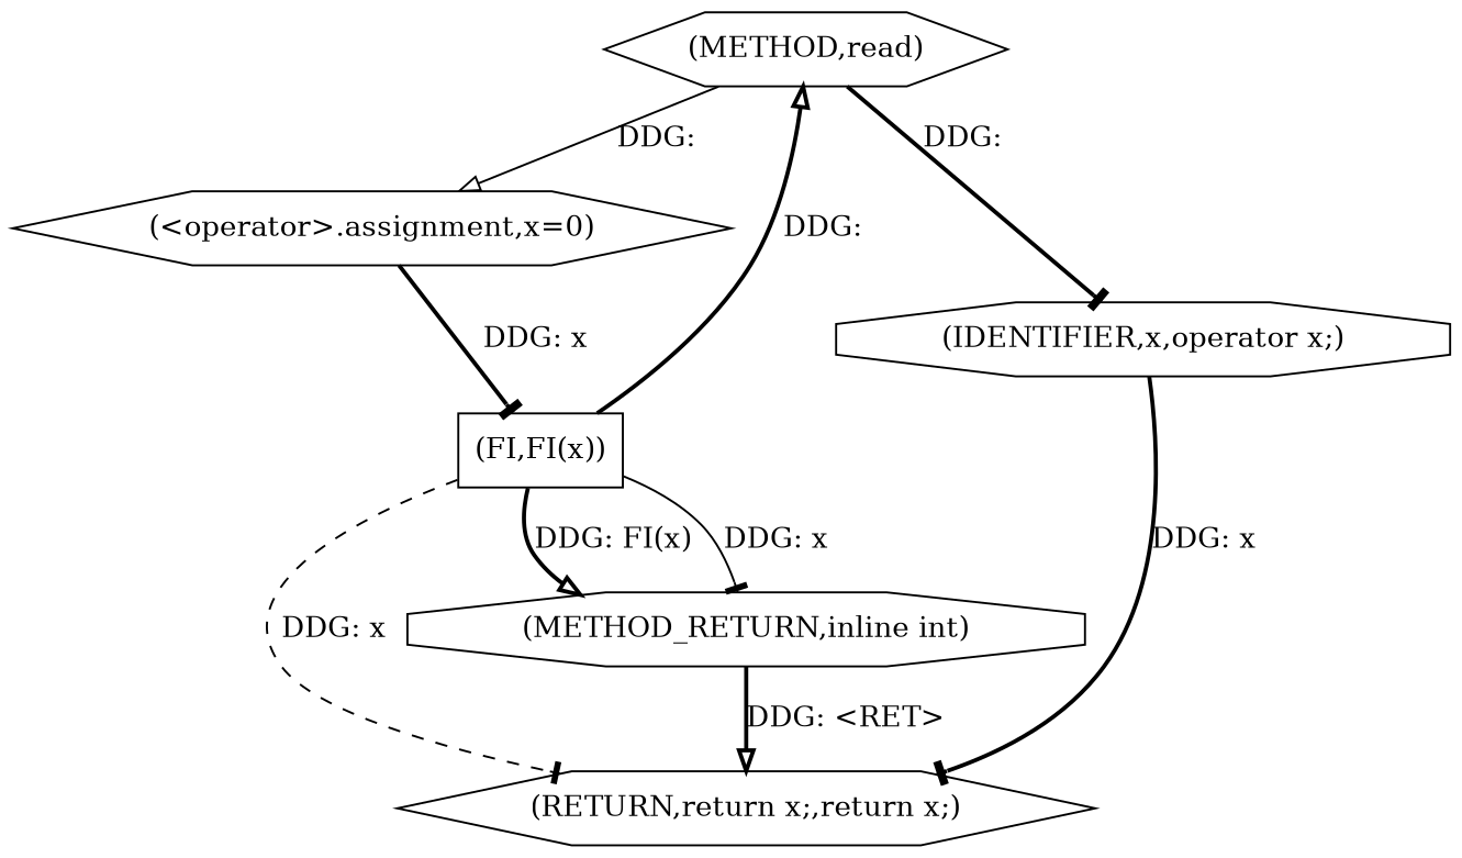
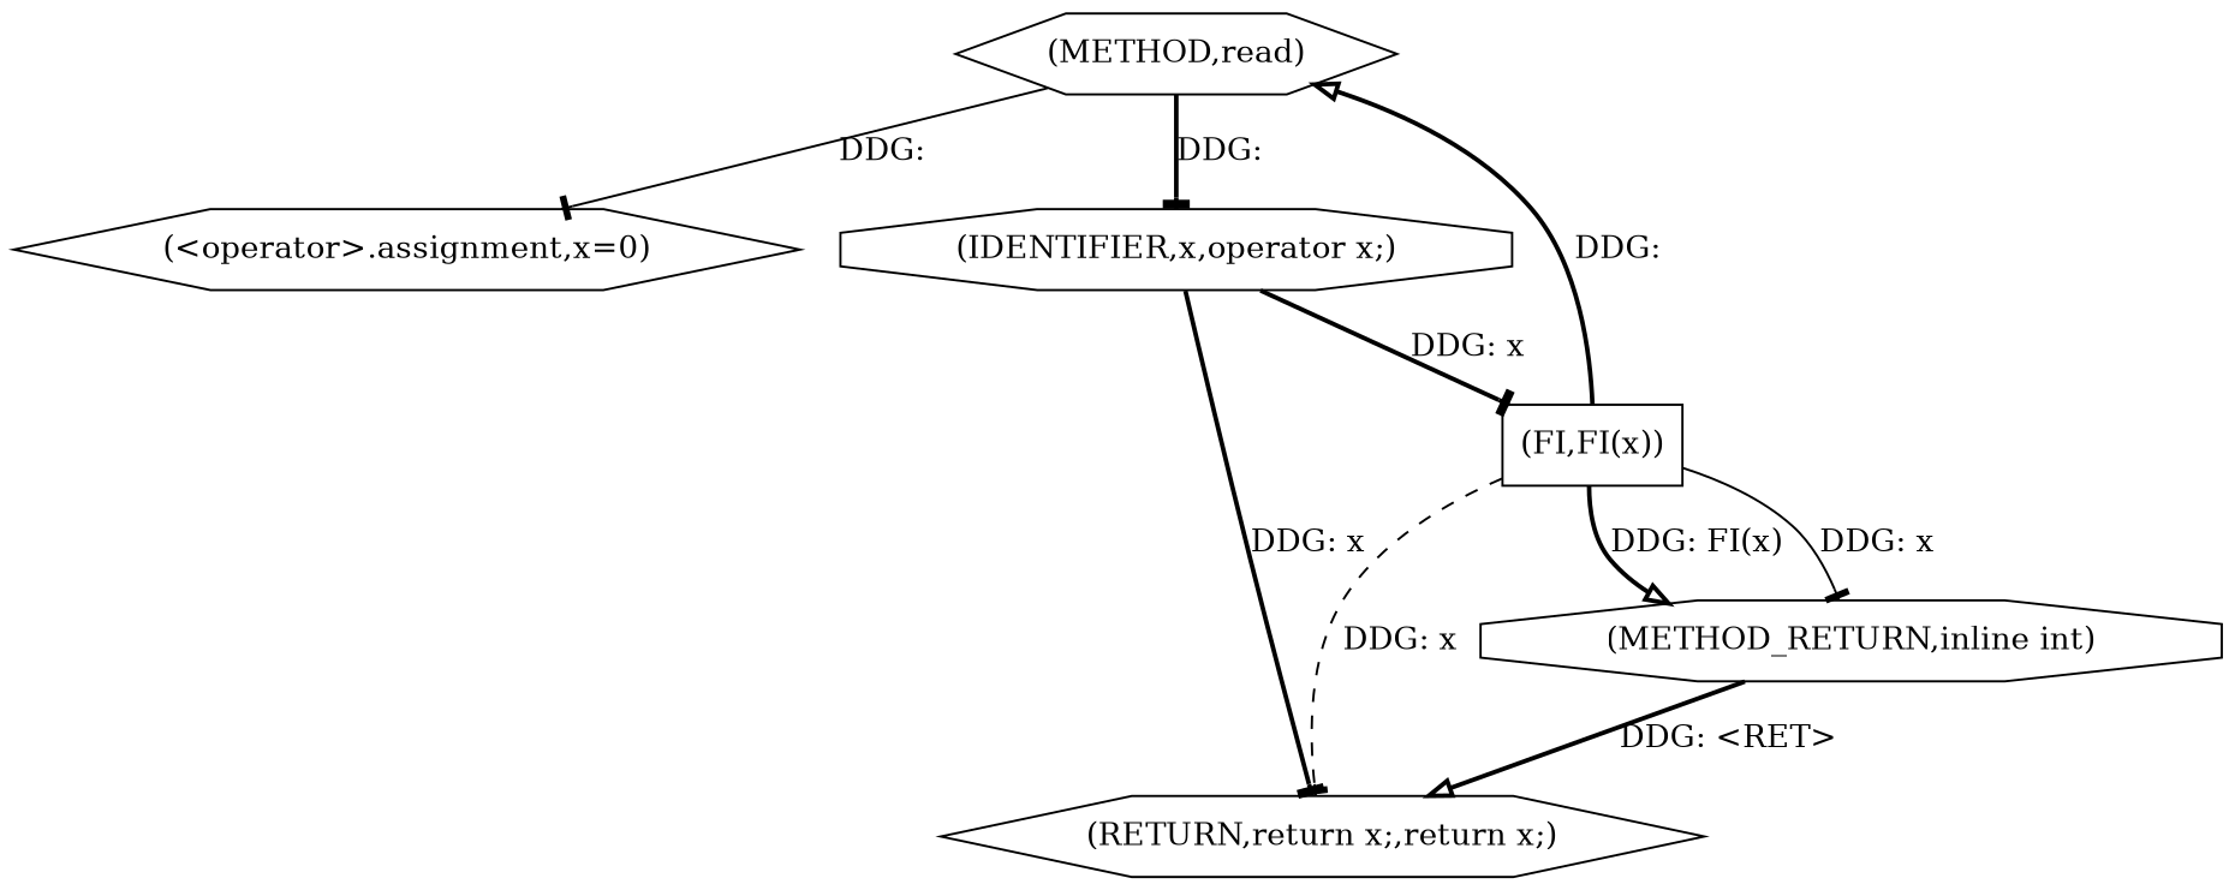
  digraph {
    node [shape=hexagon]
    edge [arrowhead=tee style=bold]
    n1 [label="(METHOD,read)"]
    n2 [label="(<operator>.assignment,x=0)"]
    n3 [label="(IDENTIFIER,x,operator x;)" shape=octagon]
    n4 [label="(FI,FI(x))" shape=box]
    n5 [label="(METHOD_RETURN,inline int)" shape=octagon]
    n6 [label="(RETURN,return x;,return x;)"]
-   n1 -> n2 [arrowhead=onormal label="DDG: " style=solid]
+   n1 -> n2 [label="DDG: " style=solid]
    n1 -> n3 [label="DDG: "]
-   n2 -> n4 [label="DDG: x"]
+   n3 -> n4 [label="DDG: x"]
    n3 -> n6 [label="DDG: x"]
    n4 -> n1 [arrowhead=onormal label="DDG: "]
    n4 -> n5 [label="DDG: x" style=solid]
    n4 -> n5 [arrowhead=onormal label="DDG: FI(x)"]
    n4 -> n6 [label="DDG: x" style=dashed]
    n5 -> n6 [arrowhead=onormal label="DDG: <RET>"]
  }
